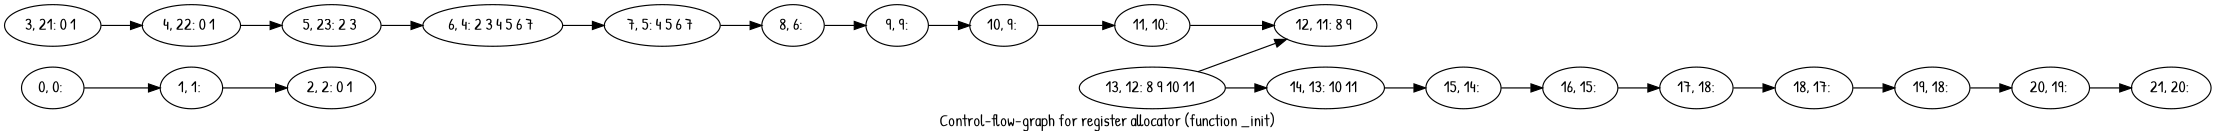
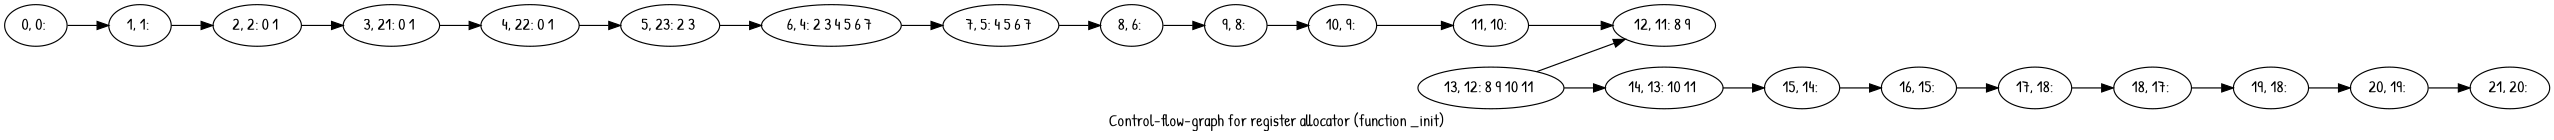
  digraph {
    fontname="Patrick Hand"
    label="Control-flow-graph for register allocator (function _init)"
    rankdir=LR
    node [fontname="Patrick Hand"]
    edge [fontname="Patrick Hand"]
    n1 [label="0, 0: "]
    n2 [label="1, 1: "]
    n3 [label="2, 2: 0 1 "]
    n4 [label="3, 21: 0 1 "]
    n5 [label="4, 22: 0 1 "]
    n6 [label="5, 23: 2 3 "]
    n7 [label="6, 4: 2 3 4 5 6 7 "]
    n8 [label="7, 5: 4 5 6 7 "]
    n9 [label="8, 6: "]
-   n10 [label="9, 9:"]
+   n10 [label="9, 8: "]
    n11 [label="10, 9: "]
    n12 [label="11, 10: "]
    n13 [label="12, 11: 8 9 "]
    n14 [label="13, 12: 8 9 10 11 "]
    n15 [label="14, 13: 10 11 "]
    n16 [label="15, 14: "]
    n17 [label="16, 15: "]
    n18 [label="17, 18:"]
    n19 [label="18, 17: "]
    n20 [label="19, 18: "]
    n21 [label="20, 19: "]
    n22 [label="21, 20: "]
    n1 -> n2
    n2 -> n3
+   n3 -> n4
    n4 -> n5
    n5 -> n6
    n6 -> n7
    n7 -> n8
    n8 -> n9
    n9 -> n10
    n10 -> n11
    n11 -> n12
    n12 -> n13
    n14 -> n13
    n14 -> n15
    n15 -> n16
    n16 -> n17
    n17 -> n18
    n18 -> n19
    n19 -> n20
    n20 -> n21
    n21 -> n22
  }
